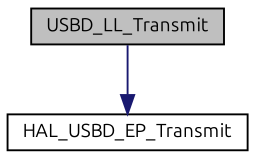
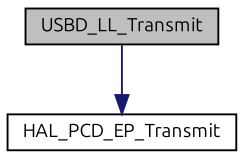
  digraph {
    rankdir=TB
    fontname=Ubuntu
    node [color=black fontname=Ubuntu fontsize=10 shape=record style=filled]
    n1 [fillcolor=grey75 fontcolor=black height=0.2 label=USBD_LL_Transmit width=0.4]
-   n2 [fillcolor=white height=0.2 label=HAL_USBD_EP_Transmit width=0.4]
+   n2 [fillcolor=white height=0.2 label=HAL_PCD_EP_Transmit width=0.4]
    n1 -> n2 [color=midnightblue fontname=Ubuntu fontsize=10 labelfontname=Helvetica labelfontsize=10 style=solid]
  }
